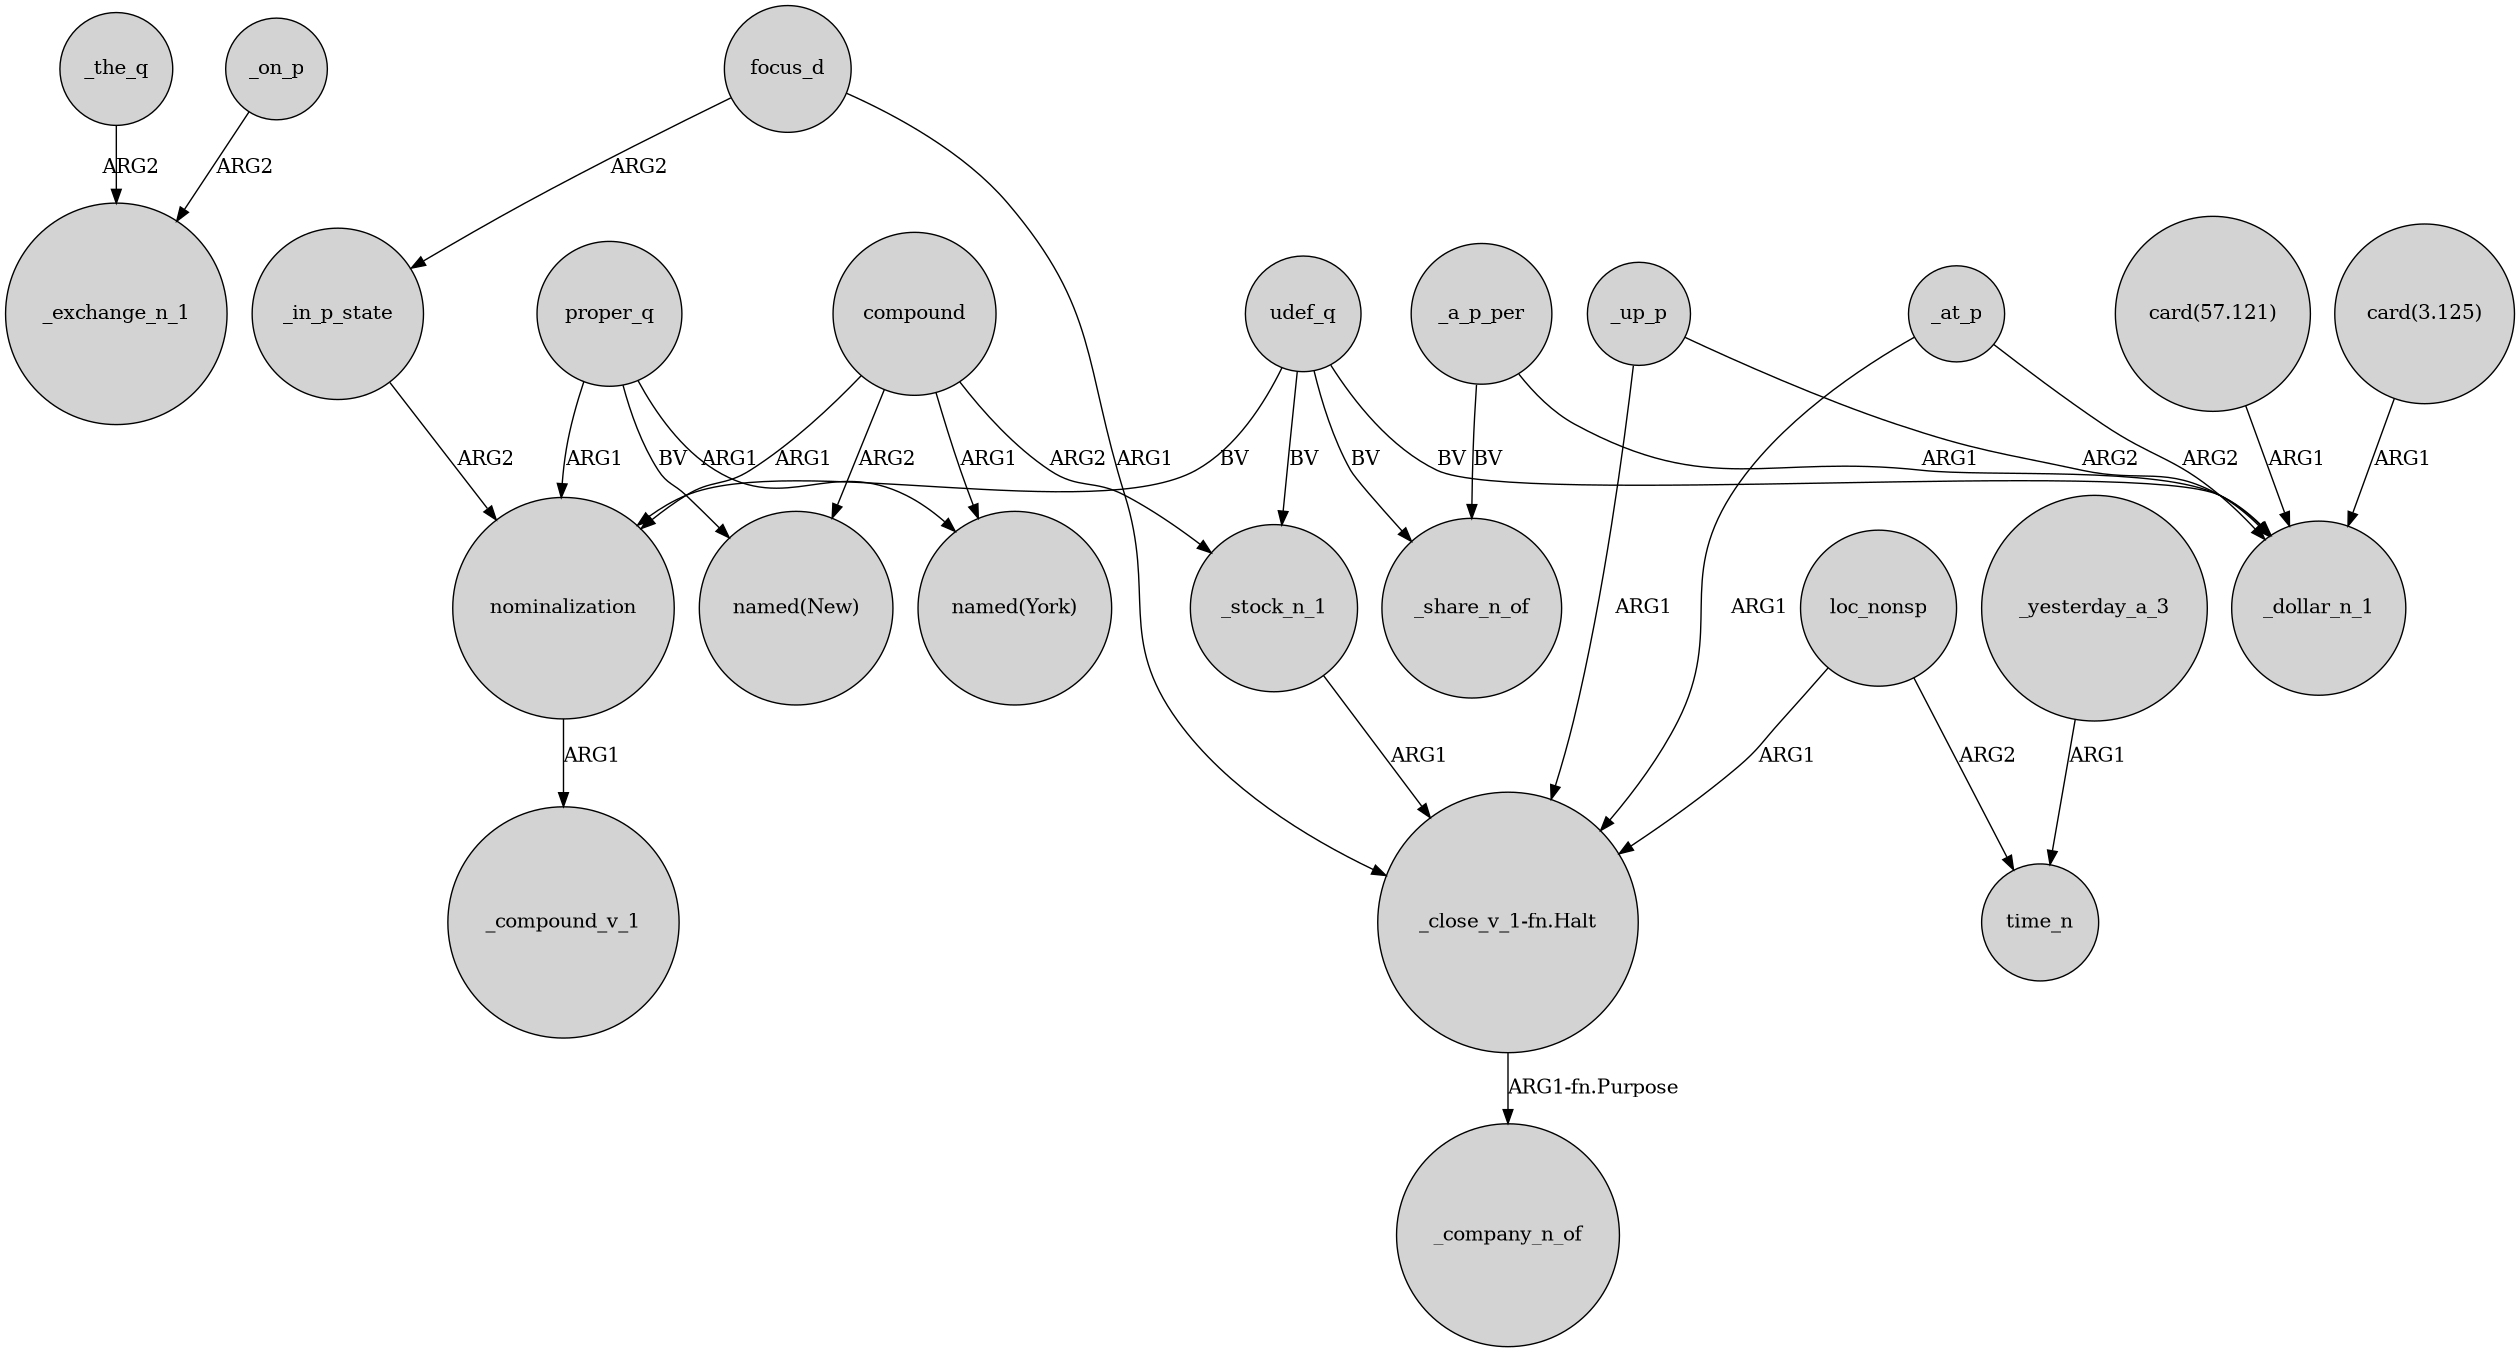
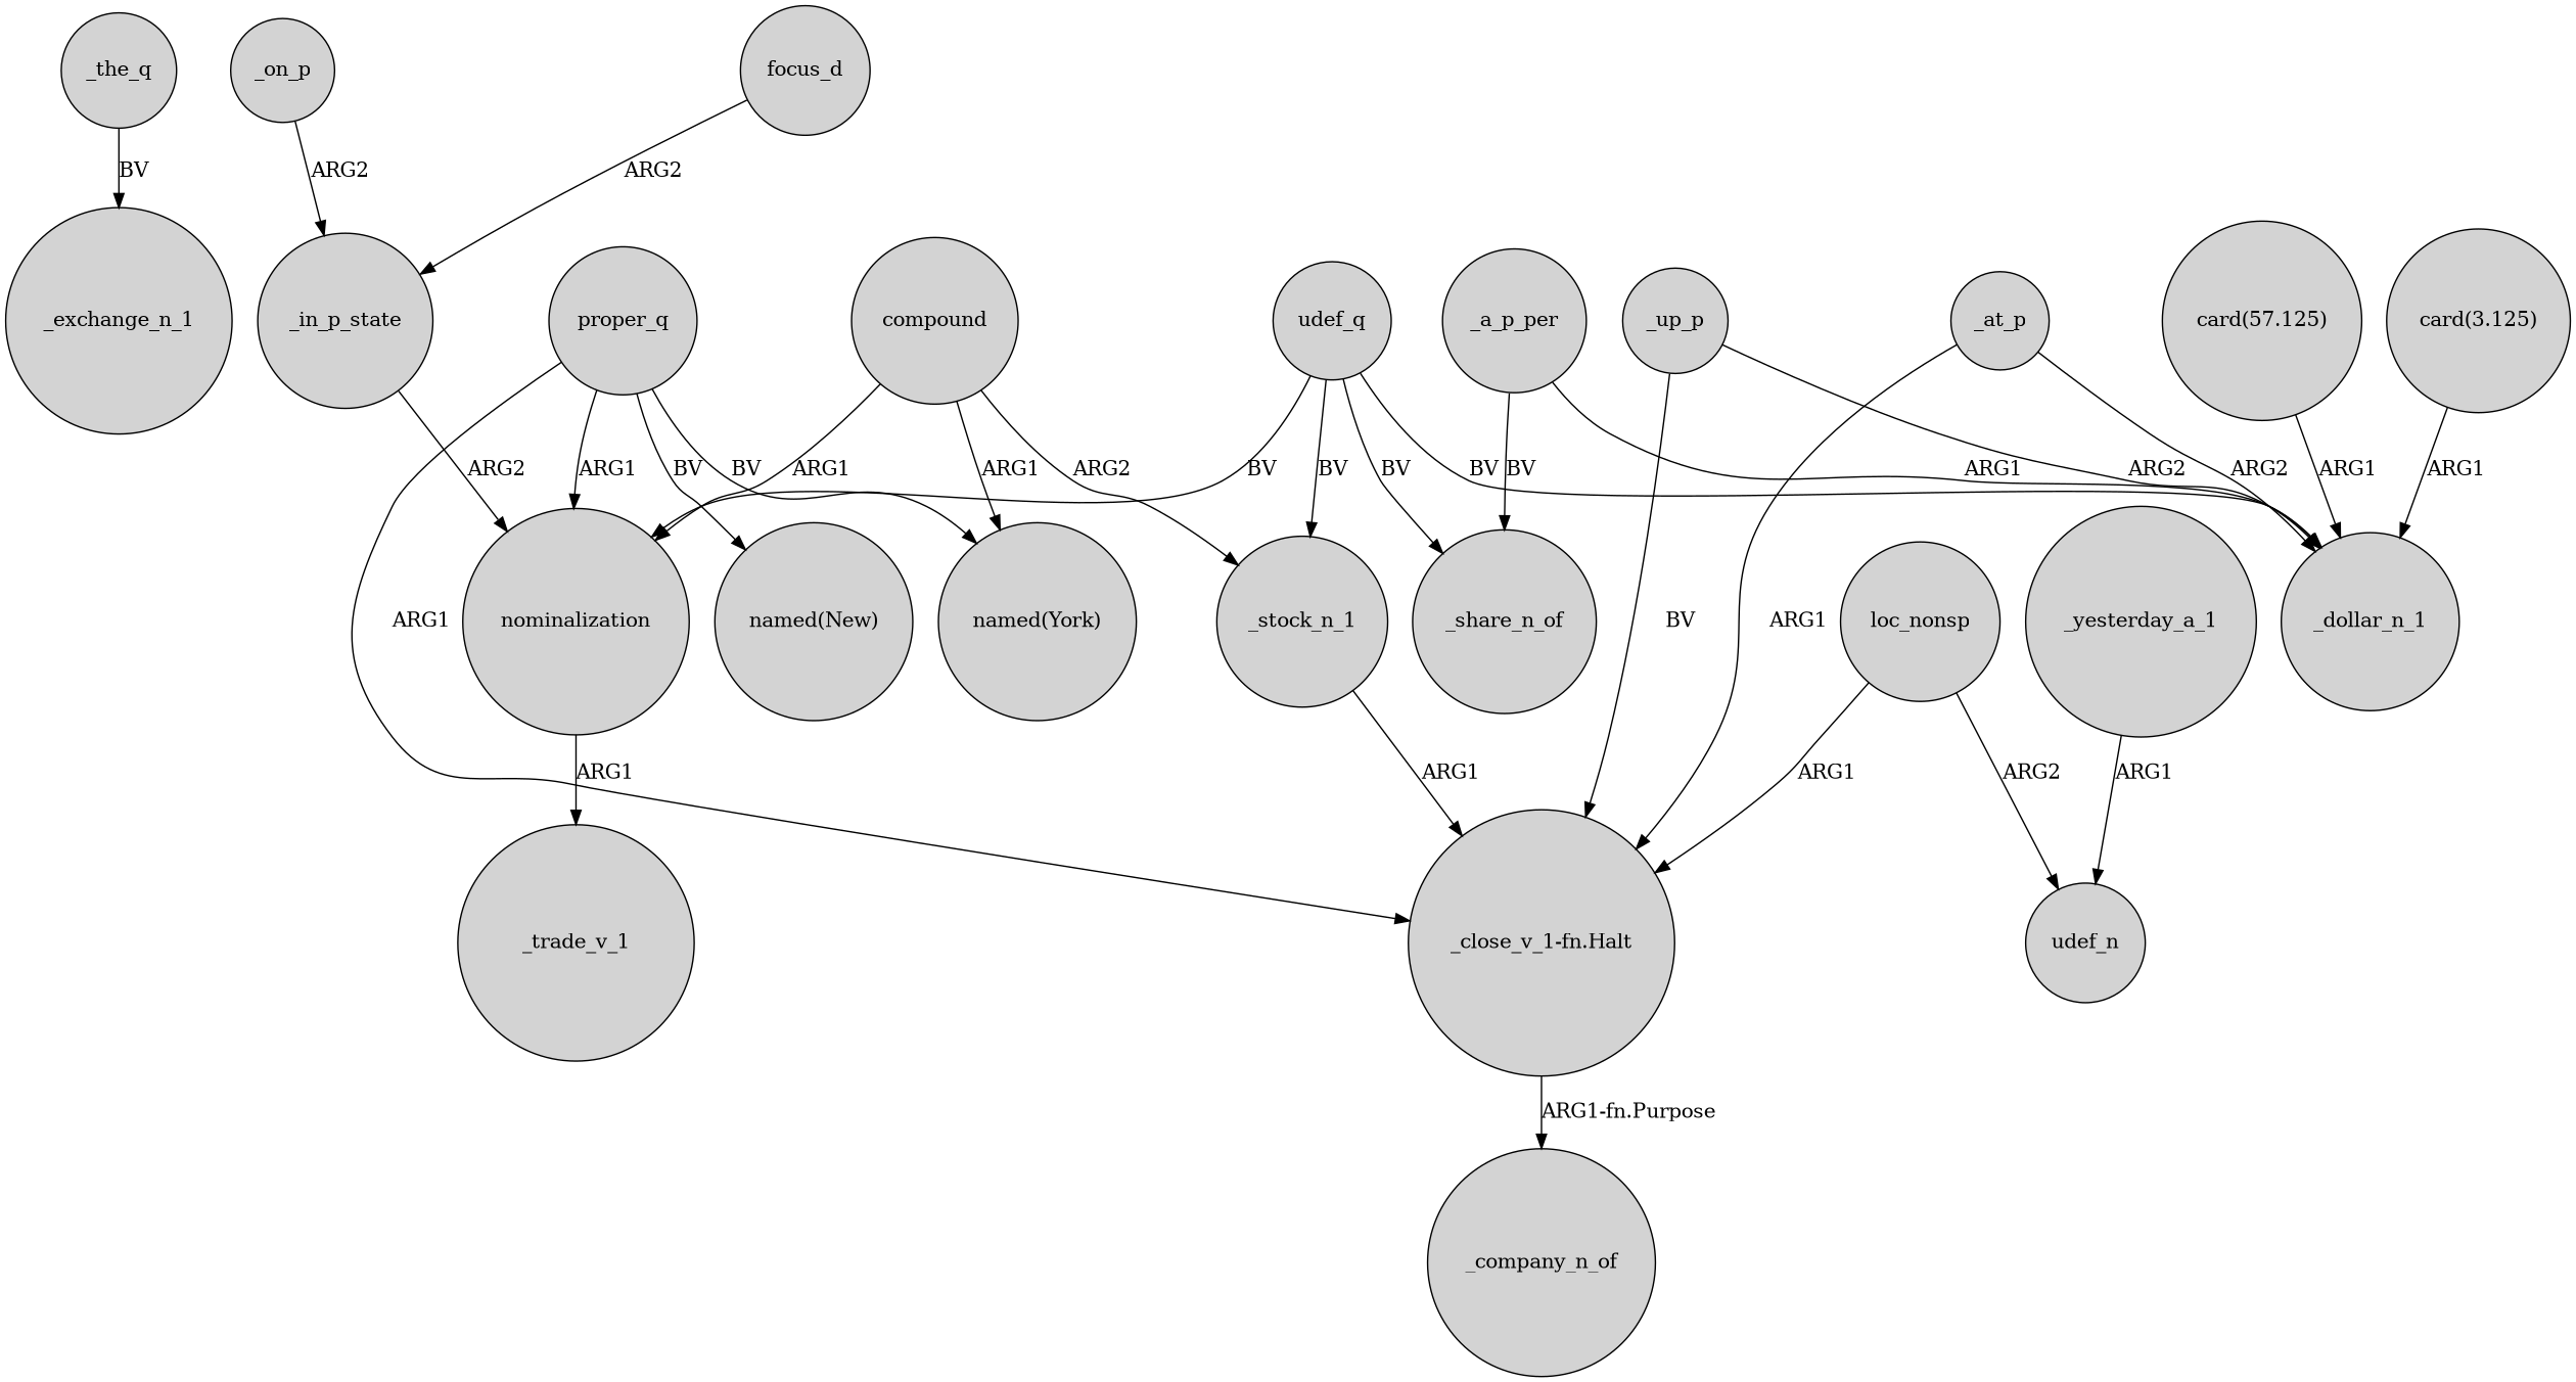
  digraph {
    node [shape=circle style=filled]
    _on_p
    _exchange_n_1
    nominalization
-   _trade_v_1 [label=_compound_v_1]
+   _trade_v_1
    _in_p_state
    "_close_v_1-fn.Halt"
    _company_n_of
    focus_d
    compound
    "named(New)"
    "named(York)"
    _stock_n_1
    proper_q
    udef_q
    _dollar_n_1
    _share_n_of
-   _yesterday_a_1 [label=_yesterday_a_3]
-   time_n
+   _yesterday_a_1
+   time_n [label=udef_n]
    loc_nonsp
    "card(3.125)"
    _up_p
    _at_p
    _a_p_per
-   "card(57.125)" [label="card(57.121)"]
+   "card(57.125)"
    _the_q
-   _on_p -> _exchange_n_1 [label=ARG2]
+   _on_p -> _in_p_state [label=ARG2]
    nominalization -> _trade_v_1 [label=ARG1]
    _in_p_state -> nominalization [label=ARG2]
    "_close_v_1-fn.Halt" -> _company_n_of [label="ARG1-fn.Purpose"]
    focus_d -> _in_p_state [label=ARG2]
-   focus_d -> "_close_v_1-fn.Halt" [label=ARG1]
+   proper_q -> "_close_v_1-fn.Halt" [label=ARG1]
    compound -> nominalization [label=ARG1]
-   compound -> "named(New)" [label=ARG2]
    compound -> "named(York)" [label=ARG1]
    compound -> _stock_n_1 [label=ARG2]
    _stock_n_1 -> "_close_v_1-fn.Halt" [label=ARG1]
    proper_q -> nominalization [label=ARG1]
    proper_q -> "named(New)" [label=BV]
-   proper_q -> "named(York)" [label=ARG1]
+   proper_q -> "named(York)" [label=BV]
    udef_q -> nominalization [label=BV]
    udef_q -> _stock_n_1 [label=BV]
    udef_q -> _dollar_n_1 [label=BV]
    udef_q -> _share_n_of [label=BV]
    _yesterday_a_1 -> time_n [label=ARG1]
    loc_nonsp -> "_close_v_1-fn.Halt" [label=ARG1]
    loc_nonsp -> time_n [label=ARG2]
    "card(3.125)" -> _dollar_n_1 [label=ARG1]
-   _up_p -> "_close_v_1-fn.Halt" [label=ARG1]
+   _up_p -> "_close_v_1-fn.Halt" [label=BV]
    _up_p -> _dollar_n_1 [label=ARG2]
    _at_p -> "_close_v_1-fn.Halt" [label=ARG1]
    _at_p -> _dollar_n_1 [label=ARG2]
    _a_p_per -> _dollar_n_1 [label=ARG1]
    _a_p_per -> _share_n_of [label=BV]
    "card(57.125)" -> _dollar_n_1 [label=ARG1]
-   _the_q -> _exchange_n_1 [label=ARG2]
+   _the_q -> _exchange_n_1 [label=BV]
  }
